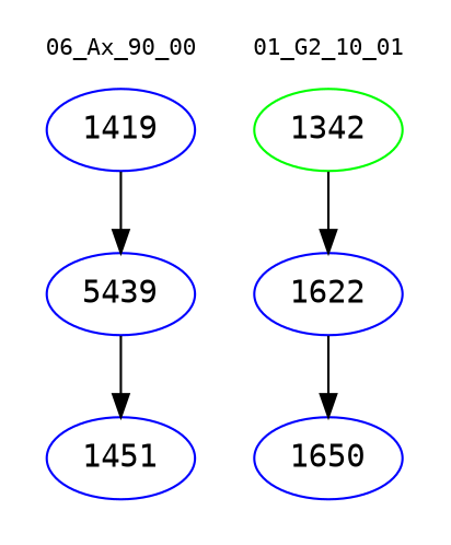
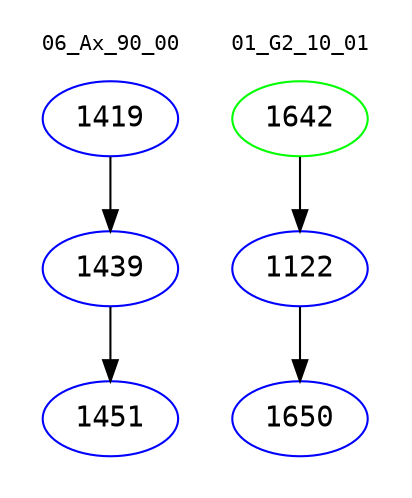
  digraph {
    fontname="DejaVu Sans Mono"
    node [color=blue fontname="DejaVu Sans Mono"]
    edge [color=black fontname="DejaVu Sans Mono"]
    n1 [label=1419]
-   n2 [label=5439]
+   n2 [label=1439]
    n3 [label=1451]
-   n4 [color=green label=1342]
-   n5 [label=1622]
+   n4 [color=green label=1642]
+   n5 [label=1122]
    n6 [label=1650]
    subgraph cluster_1 {
      color=white
      fontsize=10
      label="06_Ax_90_00"
      n1
      n2
      n3
    }
    subgraph cluster_2 {
      color=white
      fontsize=10
      label="01_G2_10_01"
      n4
      n5
      n6
    }
    n1 -> n2
    n2 -> n3
    n4 -> n5
    n5 -> n6
  }
